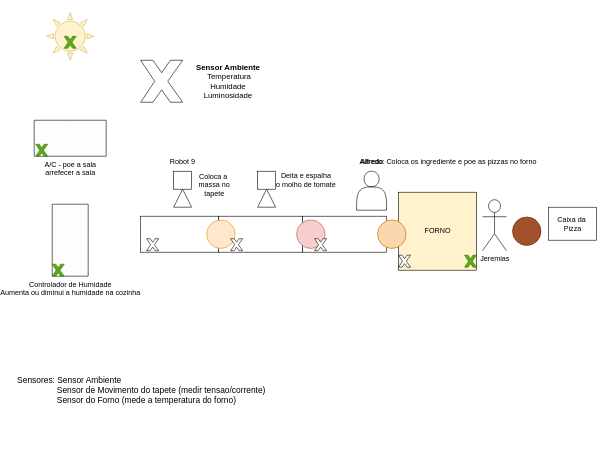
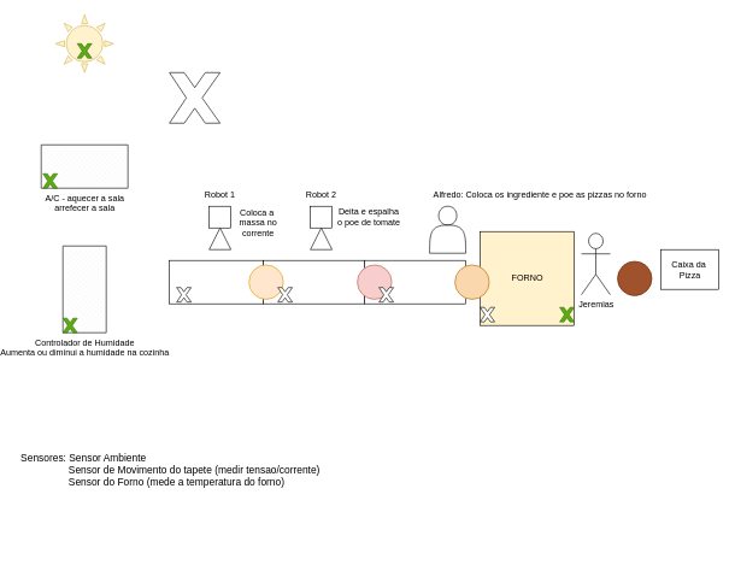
  <mxCell id="0" />
  <mxCell id="1" parent="0" />
  <mxCell id="2" value="" style="rounded=0;whiteSpace=wrap;html=1;" vertex="1" parent="1"><mxGeometry x="227.5" y="360" width="130" height="60" as="geometry" /></mxCell>
  <mxCell id="3" value="" style="rounded=0;whiteSpace=wrap;html=1;" vertex="1" parent="1"><mxGeometry x="357.5" y="360" width="140" height="60" as="geometry" /></mxCell>
  <mxCell id="4" value="" style="rounded=0;whiteSpace=wrap;html=1;" vertex="1" parent="1"><mxGeometry x="497.5" y="360" width="140" height="60" as="geometry" /></mxCell>
  <mxCell id="5" value="FORNO" style="whiteSpace=wrap;html=1;aspect=fixed;fillColor=#fff2cc;" vertex="1" parent="1"><mxGeometry x="657.5" y="320" width="130" height="130" as="geometry" /></mxCell>
  <mxCell id="6" value="" style="ellipse;whiteSpace=wrap;html=1;aspect=fixed;fillColor=#a0522d;strokeColor=#6D1F00;fontColor=#ffffff;" vertex="1" parent="1"><mxGeometry x="847.5" y="361.25" width="47.5" height="47.5" as="geometry" /></mxCell>
  <mxCell id="7" value="Caixa da&amp;nbsp;&lt;br&gt;Pizza" style="whiteSpace=wrap;html=1;aspect=fixed;" vertex="1" parent="1"><mxGeometry x="907.5" y="345" width="80" height="55" as="geometry" /></mxCell>
- <mxCell id="8" value="Jeremias" style="shape=umlActor;verticalLabelPosition=bottom;verticalAlign=top;html=1;outlineConnect=0;" vertex="1" parent="1"><mxGeometry x="797.5" y="332.5" width="40" height="85" as="geometry" /></mxCell>
+ <mxCell id="8" value="Jeremias" style="shape=umlActor;verticalLabelPosition=bottom;verticalAlign=top;html=1;outlineConnect=0;" vertex="1" parent="1"><mxGeometry x="797.5" y="322.5" width="40" height="85" as="geometry" /></mxCell>
  <mxCell id="9" value="" style="triangle;whiteSpace=wrap;html=1;direction=north;" vertex="1" parent="1"><mxGeometry x="282.5" y="315" width="30" height="30" as="geometry" /></mxCell>
  <mxCell id="10" value="" style="whiteSpace=wrap;html=1;aspect=fixed;" vertex="1" parent="1"><mxGeometry x="282.5" y="285" width="30" height="30" as="geometry" /></mxCell>
  <mxCell id="11" value="" style="triangle;whiteSpace=wrap;html=1;direction=north;" vertex="1" parent="1"><mxGeometry x="422.5" y="315" width="30" height="30" as="geometry" /></mxCell>
  <mxCell id="12" value="" style="whiteSpace=wrap;html=1;aspect=fixed;" vertex="1" parent="1"><mxGeometry x="422.5" y="285" width="30" height="30" as="geometry" /></mxCell>
- <mxCell id="13" value="Robot 9" style="text;html=1;strokeColor=none;fillColor=none;align=center;verticalAlign=middle;whiteSpace=wrap;rounded=0;" vertex="1" parent="1"><mxGeometry x="270" y="260" width="55" height="20" as="geometry" /></mxCell>
+ <mxCell id="13" value="Robot 1" style="text;html=1;strokeColor=none;fillColor=none;align=center;verticalAlign=middle;whiteSpace=wrap;rounded=0;" vertex="1" parent="1"><mxGeometry x="270" y="260" width="55" height="20" as="geometry" /></mxCell>
+ <mxCell id="14" value="Robot 2" style="text;html=1;strokeColor=none;fillColor=none;align=center;verticalAlign=middle;whiteSpace=wrap;rounded=0;" vertex="1" parent="1"><mxGeometry x="410" y="260" width="55" height="20" as="geometry" /></mxCell>
  <mxCell id="15" value="" style="ellipse;whiteSpace=wrap;html=1;aspect=fixed;fillColor=#fad7ac;strokeColor=#b46504;" vertex="1" parent="1"><mxGeometry x="622.5" y="366.25" width="47.5" height="47.5" as="geometry" /></mxCell>
  <mxCell id="16" value="" style="shape=actor;whiteSpace=wrap;html=1;" vertex="1" parent="1"><mxGeometry x="587.5" y="285" width="50" height="65" as="geometry" /></mxCell>
  <mxCell id="17" value="" style="ellipse;whiteSpace=wrap;html=1;aspect=fixed;fillColor=#ffe6cc;strokeColor=#d79b00;" vertex="1" parent="1"><mxGeometry x="337.5" y="366.25" width="47.5" height="47.5" as="geometry" /></mxCell>
- <mxCell id="18" value="Alfredo" style="text;html=1;align=center;verticalAlign=middle;resizable=0;points=[];autosize=1;" vertex="1" parent="1"><mxGeometry x="587.5" y="260" width="50" height="20" as="geometry" /></mxCell>
  <mxCell id="19" value="" style="verticalLabelPosition=bottom;verticalAlign=top;html=1;shape=mxgraph.basic.x" vertex="1" parent="1"><mxGeometry x="237.5" y="397.5" width="20" height="20" as="geometry" /></mxCell>
  <mxCell id="20" value="" style="verticalLabelPosition=bottom;verticalAlign=top;html=1;shape=mxgraph.basic.x" vertex="1" parent="1"><mxGeometry x="377.5" y="397.5" width="20" height="20" as="geometry" /></mxCell>
  <mxCell id="21" value="" style="verticalLabelPosition=bottom;verticalAlign=top;html=1;shape=mxgraph.basic.x" vertex="1" parent="1"><mxGeometry x="657.5" y="425" width="20" height="20" as="geometry" /></mxCell>
- <mxCell id="22" value="A/C - poe a sala&lt;br&gt;arrefecer a sala" style="verticalLabelPosition=bottom;verticalAlign=top;html=1;shape=mxgraph.basic.patternFillRect;fillStyle=diagGrid;step=5;fillStrokeWidth=0.2;fillStrokeColor=#dddddd;" vertex="1" parent="1"><mxGeometry x="50" y="200" width="120" height="60" as="geometry" /></mxCell>
+ <mxCell id="22" value="A/C - aquecer a sala&lt;br&gt;arrefecer a sala" style="verticalLabelPosition=bottom;verticalAlign=top;html=1;shape=mxgraph.basic.patternFillRect;fillStyle=diagGrid;step=5;fillStrokeWidth=0.2;fillStrokeColor=#dddddd;" vertex="1" parent="1"><mxGeometry x="50" y="200" width="120" height="60" as="geometry" /></mxCell>
  <mxCell id="23" value="" style="verticalLabelPosition=bottom;verticalAlign=top;html=1;shape=mxgraph.basic.x;fillColor=#60a917;strokeColor=#2D7600;fontColor=#ffffff;" vertex="1" parent="1"><mxGeometry x="52.5" y="240" width="20" height="20" as="geometry" /></mxCell>
  <mxCell id="24" value="" style="ellipse;whiteSpace=wrap;html=1;aspect=fixed;fillColor=#f8cecc;strokeColor=#b85450;" vertex="1" parent="1"><mxGeometry x="487.5" y="366.25" width="47.5" height="47.5" as="geometry" /></mxCell>
  <mxCell id="25" value="" style="verticalLabelPosition=bottom;verticalAlign=top;html=1;shape=mxgraph.basic.x" vertex="1" parent="1"><mxGeometry x="517.5" y="397.5" width="20" height="20" as="geometry" /></mxCell>
  <mxCell id="26" value="Controlador de Humidade&lt;br&gt;Aumenta ou diminui a humidade na cozinha" style="verticalLabelPosition=bottom;verticalAlign=top;html=1;shape=mxgraph.basic.patternFillRect;fillStyle=diagGrid;step=5;fillStrokeWidth=0.2;fillStrokeColor=#dddddd;direction=south;" vertex="1" parent="1"><mxGeometry x="80" y="340" width="60" height="120" as="geometry" /></mxCell>
  <mxCell id="27" value="" style="verticalLabelPosition=bottom;verticalAlign=top;html=1;shape=mxgraph.basic.x;fillColor=#60a917;strokeColor=#2D7600;fontColor=#ffffff;" vertex="1" parent="1"><mxGeometry x="80" y="440" width="20" height="20" as="geometry" /></mxCell>
  <mxCell id="28" value="" style="verticalLabelPosition=bottom;verticalAlign=top;html=1;shape=mxgraph.basic.x;fillColor=#60a917;strokeColor=#2D7600;fontColor=#ffffff;" vertex="1" parent="1"><mxGeometry x="767.5" y="425" width="20" height="20" as="geometry" /></mxCell>
- <mxCell id="29" value="Coloca a&amp;nbsp;&lt;br&gt;massa no&lt;br&gt;tapete" style="text;html=1;align=center;verticalAlign=middle;resizable=0;points=[];autosize=1;" vertex="1" parent="1"><mxGeometry x="315" y="282.5" width="70" height="50" as="geometry" /></mxCell>
- <mxCell id="30" value="Deita e espalha&lt;br&gt;o molho de tomate" style="text;html=1;align=center;verticalAlign=middle;resizable=0;points=[];autosize=1;" vertex="1" parent="1"><mxGeometry x="447.5" y="285" width="110" height="30" as="geometry" /></mxCell>
+ <mxCell id="29" value="Coloca a&amp;nbsp;&lt;br&gt;massa no&lt;br&gt;corrente" style="text;html=1;align=center;verticalAlign=middle;resizable=0;points=[];autosize=1;" vertex="1" parent="1"><mxGeometry x="315" y="282.5" width="70" height="50" as="geometry" /></mxCell>
+ <mxCell id="30" value="Deita e espalha&lt;br&gt;o poe de tomate" style="text;html=1;align=center;verticalAlign=middle;resizable=0;points=[];autosize=1;" vertex="1" parent="1"><mxGeometry x="447.5" y="285" width="110" height="30" as="geometry" /></mxCell>
  <mxCell id="31" value="" style="verticalLabelPosition=bottom;verticalAlign=top;html=1;shape=mxgraph.basic.sun;fillColor=#fff2cc;strokeColor=#d6b656;" vertex="1" parent="1"><mxGeometry x="70" width="80" height="80" as="geometry" y="20" /></mxCell>
  <mxCell id="32" value="" style="verticalLabelPosition=bottom;verticalAlign=top;html=1;shape=mxgraph.basic.x;fillColor=#60a917;strokeColor=#2D7600;fontColor=#ffffff;" vertex="1" parent="1"><mxGeometry x="100" y="60" width="20" height="20" as="geometry" /></mxCell>
  <mxCell id="33" value="" style="verticalLabelPosition=bottom;verticalAlign=top;html=1;shape=mxgraph.basic.x" vertex="1" parent="1"><mxGeometry x="227.5" y="100" width="70" height="70" as="geometry" /></mxCell>
- <mxCell id="34" value="&lt;font style=&quot;font-size: 13px&quot;&gt;&lt;b&gt;Sensor Ambiente&lt;/b&gt;&lt;br&gt;&amp;nbsp;Temperatura&lt;br&gt;Humidade&lt;br&gt;Luminosidade&lt;/font&gt;" style="text;html=1;align=center;verticalAlign=middle;resizable=0;points=[];autosize=1;" vertex="1" parent="1"><mxGeometry x="312.5" y="105" width="120" height="60" as="geometry" /></mxCell>
  <mxCell id="35" value="Alfredo: Coloca os ingrediente e poe as pizzas no forno&lt;br&gt;" style="text;html=1;align=center;verticalAlign=middle;resizable=0;points=[];autosize=1;" vertex="1" parent="1"><mxGeometry x="585" y="260" width="310" height="20" as="geometry" /></mxCell>
  <mxCell id="36" value="&lt;span style=&quot;font-size: 14px&quot;&gt;Sensores: Sensor Ambiente&amp;nbsp;&lt;br&gt;&amp;nbsp; &amp;nbsp; &amp;nbsp; &amp;nbsp; &amp;nbsp; &amp;nbsp; &amp;nbsp; &amp;nbsp; &amp;nbsp;Sensor de Movimento do tapete (medir tensao/corrente)&lt;br&gt;&amp;nbsp; &amp;nbsp; &amp;nbsp; &amp;nbsp; &amp;nbsp; &amp;nbsp; &amp;nbsp; &amp;nbsp; &amp;nbsp;Sensor do Forno (mede a temperatura do forno)&lt;br&gt;&lt;/span&gt;" style="text;html=1;strokeColor=none;fillColor=none;align=left;verticalAlign=middle;whiteSpace=wrap;rounded=0;" vertex="1" parent="1"><mxGeometry x="20" y="540" width="460" height="220" as="geometry" /></mxCell>
